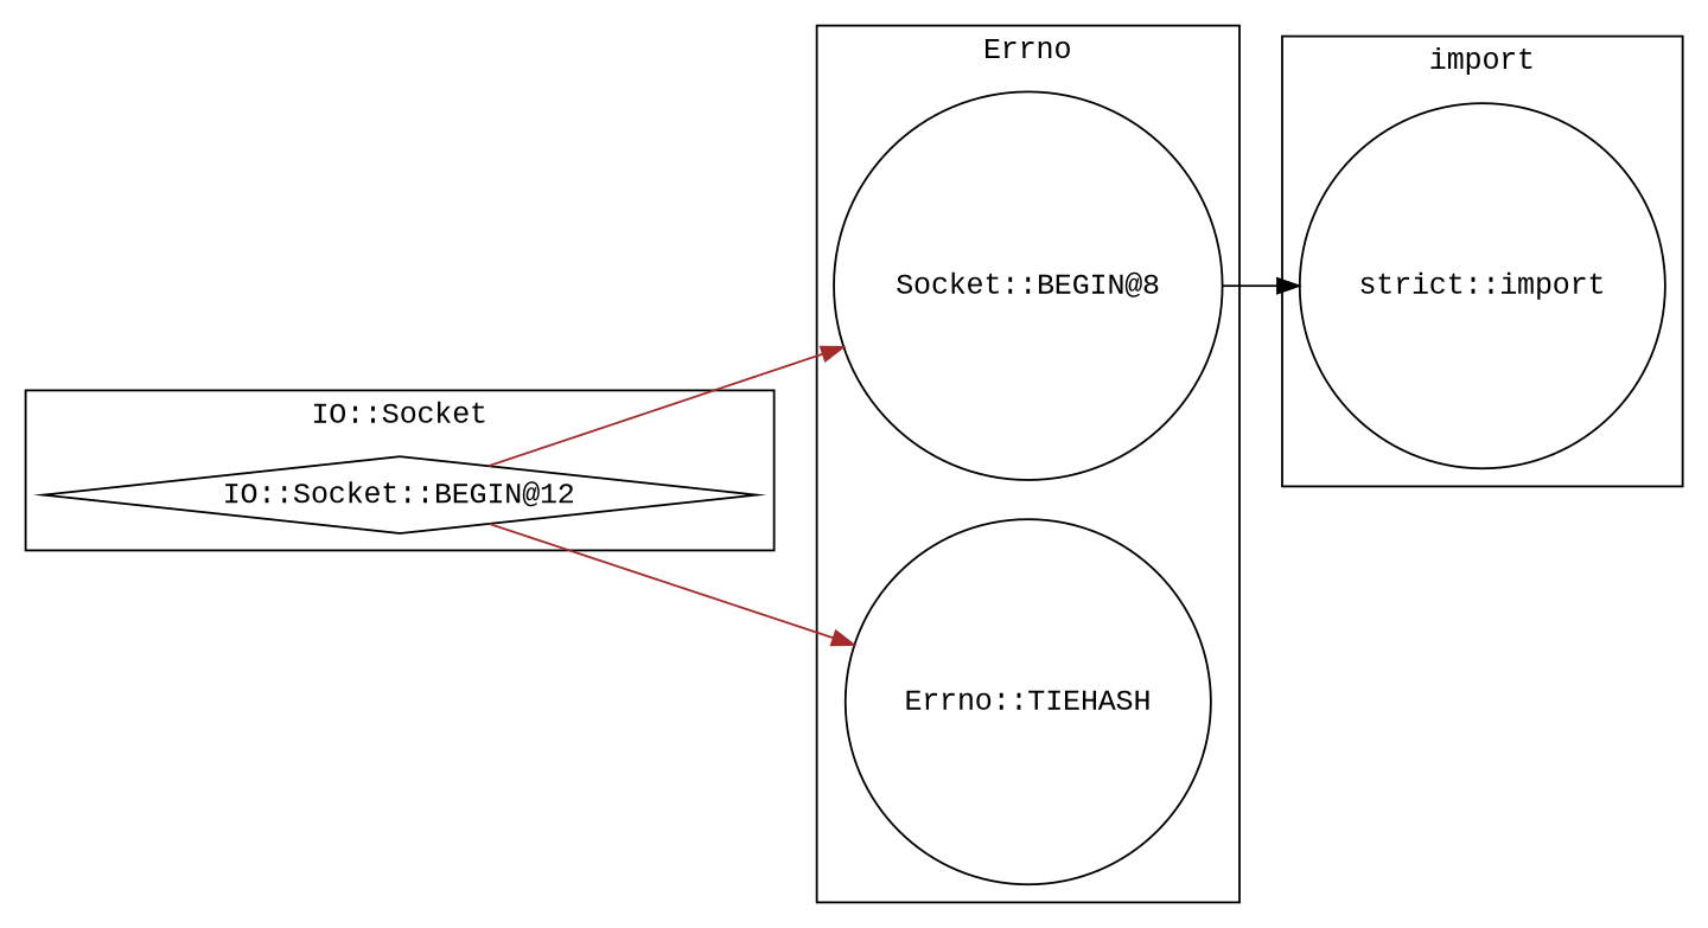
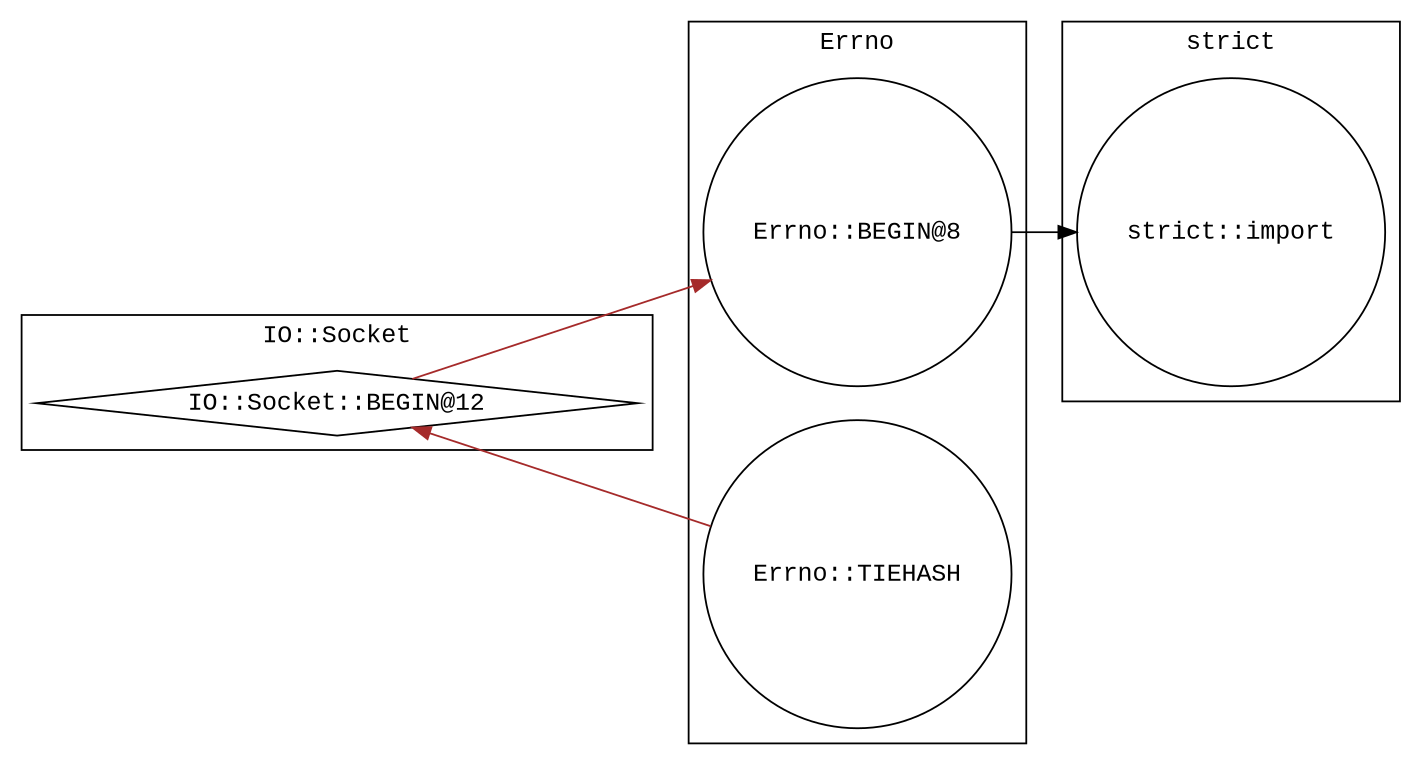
  digraph {
    fontname="Liberation Mono"
    rankdir=LR
    node [fontname="Liberation Mono" shape=circle]
    edge [color=brown fontname="Liberation Mono"]
    n1 [label="IO::Socket::BEGIN@12" shape=diamond]
-   "Errno::BEGIN@8" [label="Socket::BEGIN@8"]
+   "Errno::BEGIN@8"
    "Errno::TIEHASH"
    "strict::import"
    subgraph cluster_1 {
      label="IO::Socket"
      n1
    }
    subgraph cluster_2 {
      label=Errno
      "Errno::BEGIN@8"
      "Errno::TIEHASH"
    }
    subgraph cluster_3 {
-     label=import
+     label="strict"
      "strict::import"
    }
    n1 -> "Errno::BEGIN@8"
-   n1 -> "Errno::TIEHASH"
+   "Errno::TIEHASH" -> n1
    "Errno::BEGIN@8" -> "strict::import" [color=black]
  }
